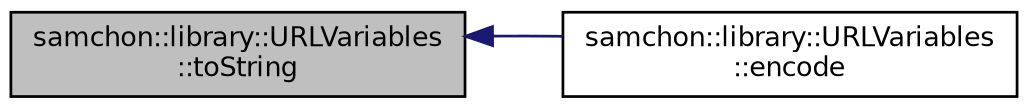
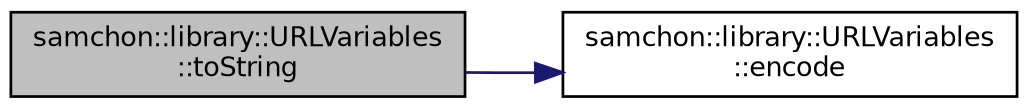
  digraph {
    rankdir=LR
    node [color=black fontname=Helvetica fontsize=10 shape=record style=filled]
    n1 [fillcolor=grey75 fontcolor=black height=0.2 label="samchon::library::URLVariables\l::toString" width=0.4]
    n2 [fillcolor=white height=0.2 label="samchon::library::URLVariables\l::encode" width=0.4]
-   n2 -> n1 [color=midnightblue fontname=Helvetica fontsize=10 labelfontname=Helvetica labelfontsize=10 style=solid]
+   n1 -> n2 [color=midnightblue fontname=Helvetica fontsize=10 labelfontname=Helvetica labelfontsize=10 style=solid]
  }
